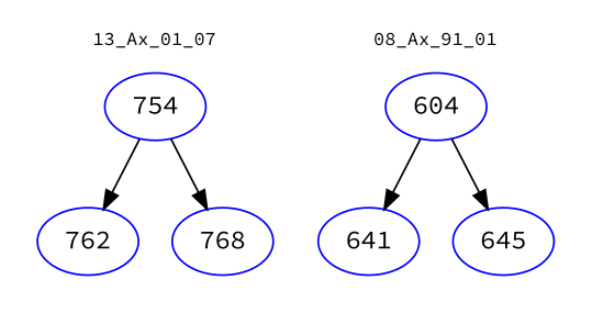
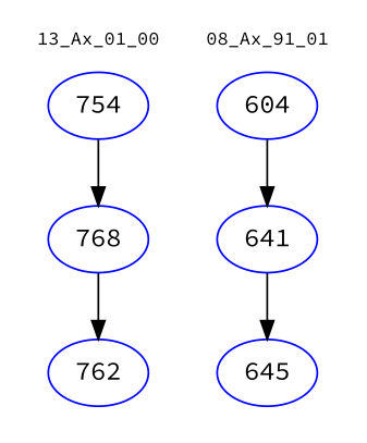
  digraph {
    fontname="Source Code Pro"
    node [color=blue fontname="Source Code Pro"]
    edge [color=black fontname="Source Code Pro"]
    n1 [label=754]
    n2 [label=762]
    n3 [label=768]
    n4 [label=604]
    n5 [label=641]
    n6 [label=645]
    subgraph cluster_1 {
      color=white
      fontsize=10
-     label="13_Ax_01_07"
+     label="13_Ax_01_00"
      n1
      n2
      n3
    }
    subgraph cluster_2 {
      color=white
      fontsize=10
      label="08_Ax_91_01"
      n4
      n5
      n6
    }
-   n1 -> n2
+   n3 -> n2
    n1 -> n3
    n4 -> n5
-   n4 -> n6
+   n5 -> n6
  }
